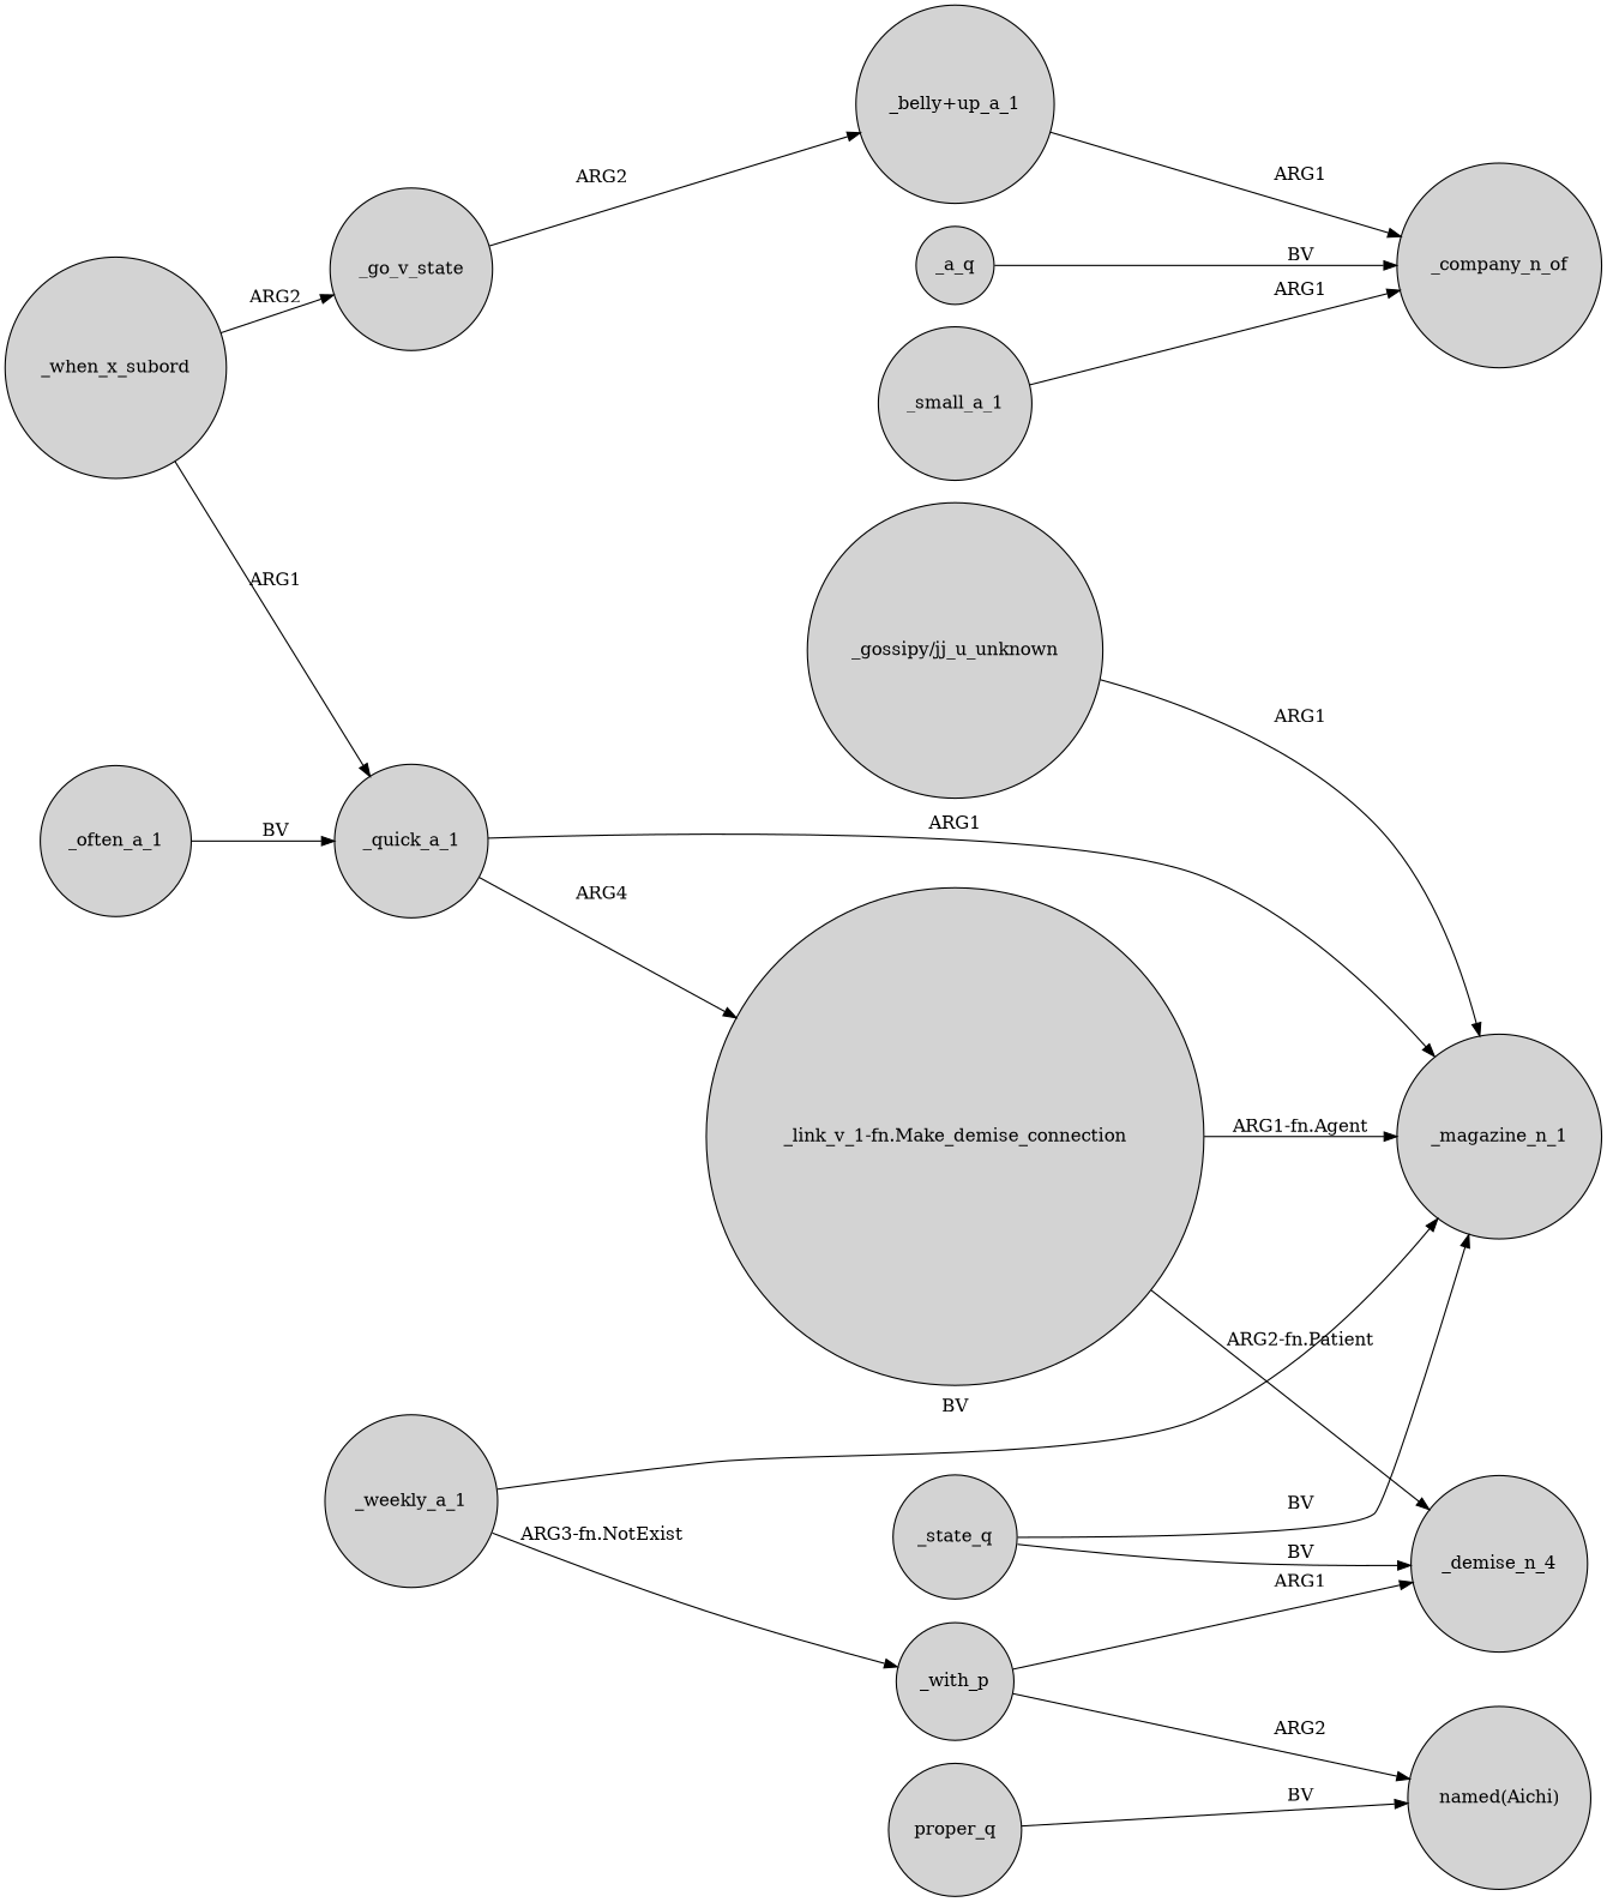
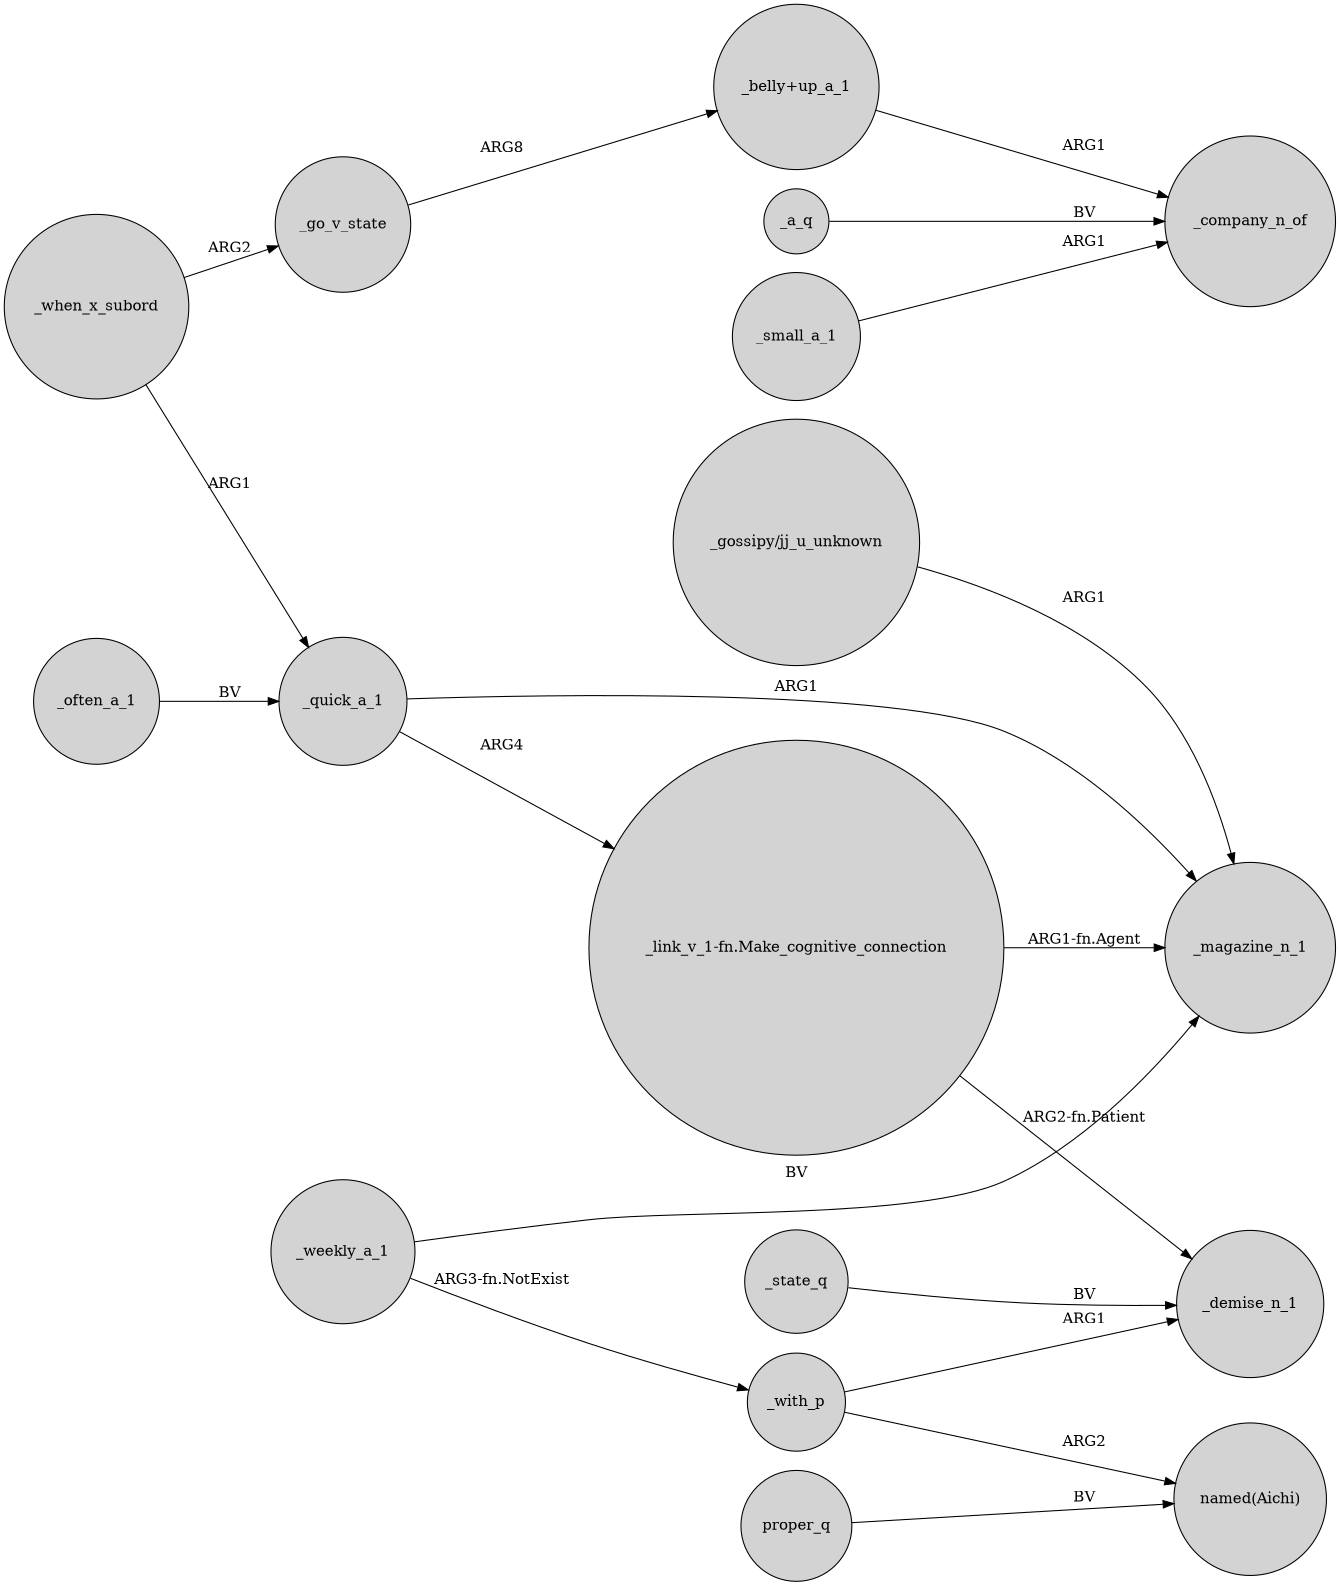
  digraph {
    rankdir=LR
    node [shape=circle style=filled]
    "_belly+up_a_1"
    _company_n_of
    n3 [label=_state_q]
    _magazine_n_1
-   _demise_n_1 [label=_demise_n_4]
-   "_link_v_1-fn.Make_cognitive_connection" [label="_link_v_1-fn.Make_demise_connection"]
+   _demise_n_1
+   "_link_v_1-fn.Make_cognitive_connection"
    _with_p
    "named(Aichi)"
    _when_x_subord
    _quick_a_1
    _go_v_state
    proper_q
    _often_a_1
    _a_q
    _weekly_a_1
    _small_a_1
    "_gossipy/jj_u_unknown"
    "_belly+up_a_1" -> _company_n_of [label=ARG1]
-   n3 -> _magazine_n_1 [label=BV]
    n3 -> _demise_n_1 [label=BV]
    "_link_v_1-fn.Make_cognitive_connection" -> _magazine_n_1 [label="ARG1-fn.Agent"]
    "_link_v_1-fn.Make_cognitive_connection" -> _demise_n_1 [label="ARG2-fn.Patient"]
    _with_p -> _demise_n_1 [label=ARG1]
    _with_p -> "named(Aichi)" [label=ARG2]
    _when_x_subord -> _quick_a_1 [label=ARG1]
    _when_x_subord -> _go_v_state [label=ARG2]
    _quick_a_1 -> _magazine_n_1 [label=ARG1]
    _quick_a_1 -> "_link_v_1-fn.Make_cognitive_connection" [label=ARG4]
-   _go_v_state -> "_belly+up_a_1" [label=ARG2]
+   _go_v_state -> "_belly+up_a_1" [label=ARG8]
    proper_q -> "named(Aichi)" [label=BV]
    _often_a_1 -> _quick_a_1 [label=BV]
    _a_q -> _company_n_of [label=BV]
    _weekly_a_1 -> _magazine_n_1 [label=BV]
    _weekly_a_1 -> _with_p [label="ARG3-fn.NotExist"]
    _small_a_1 -> _company_n_of [label=ARG1]
    "_gossipy/jj_u_unknown" -> _magazine_n_1 [label=ARG1]
  }
